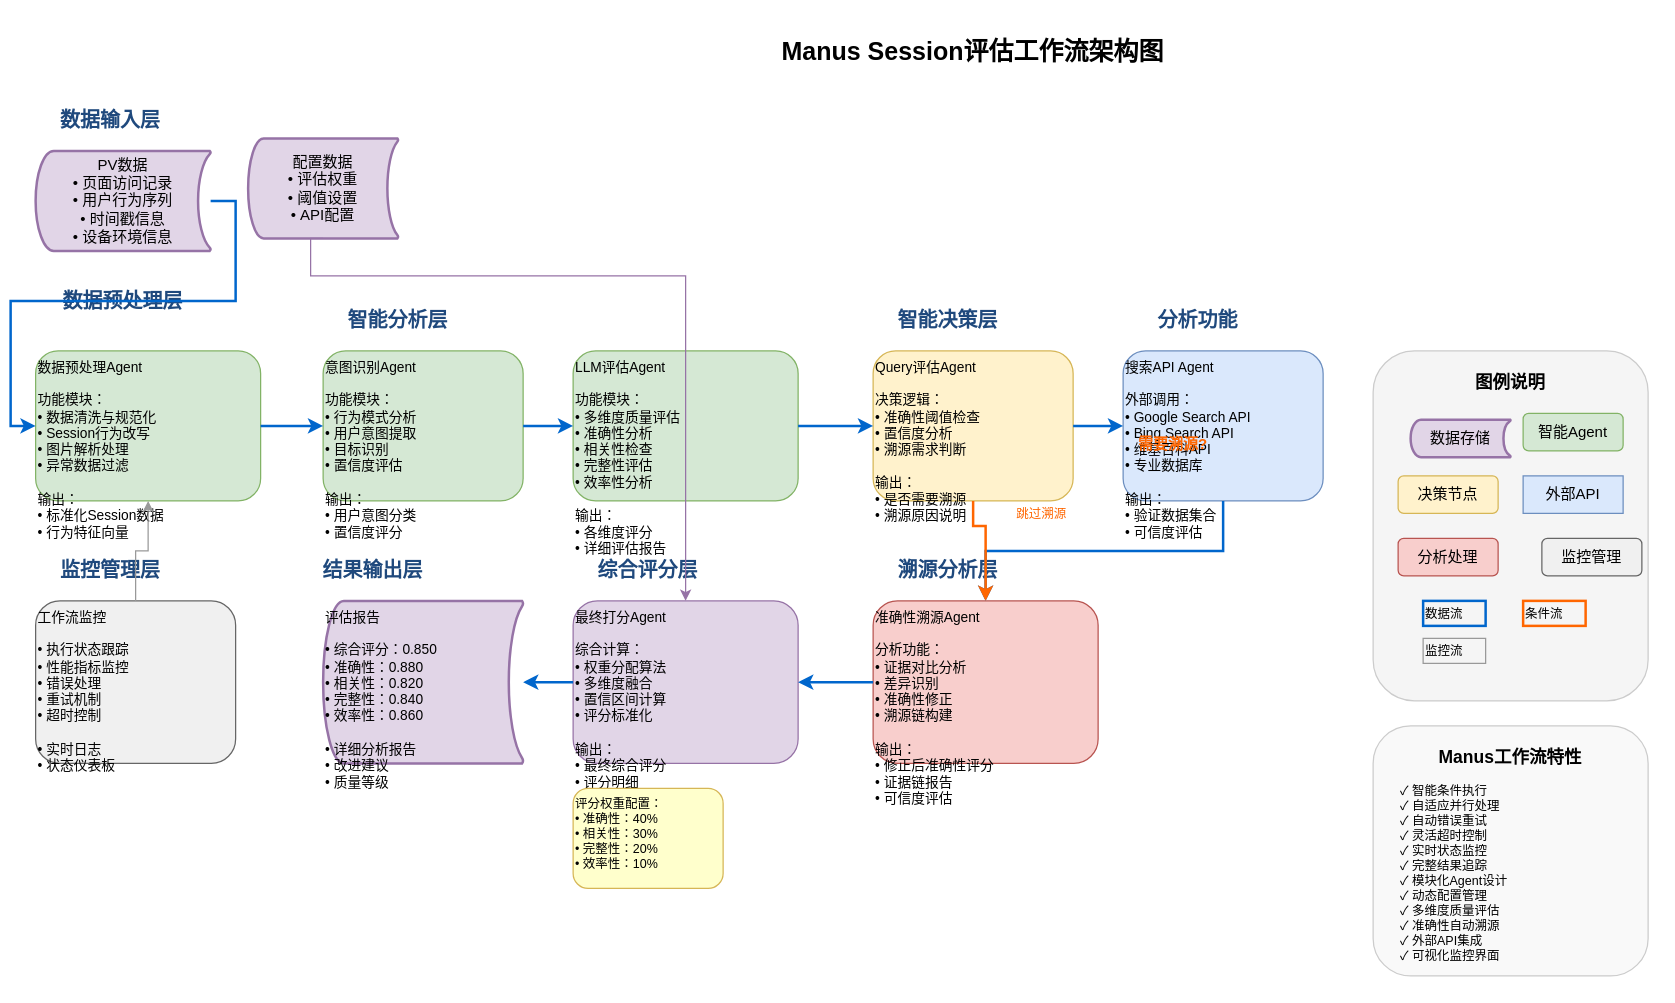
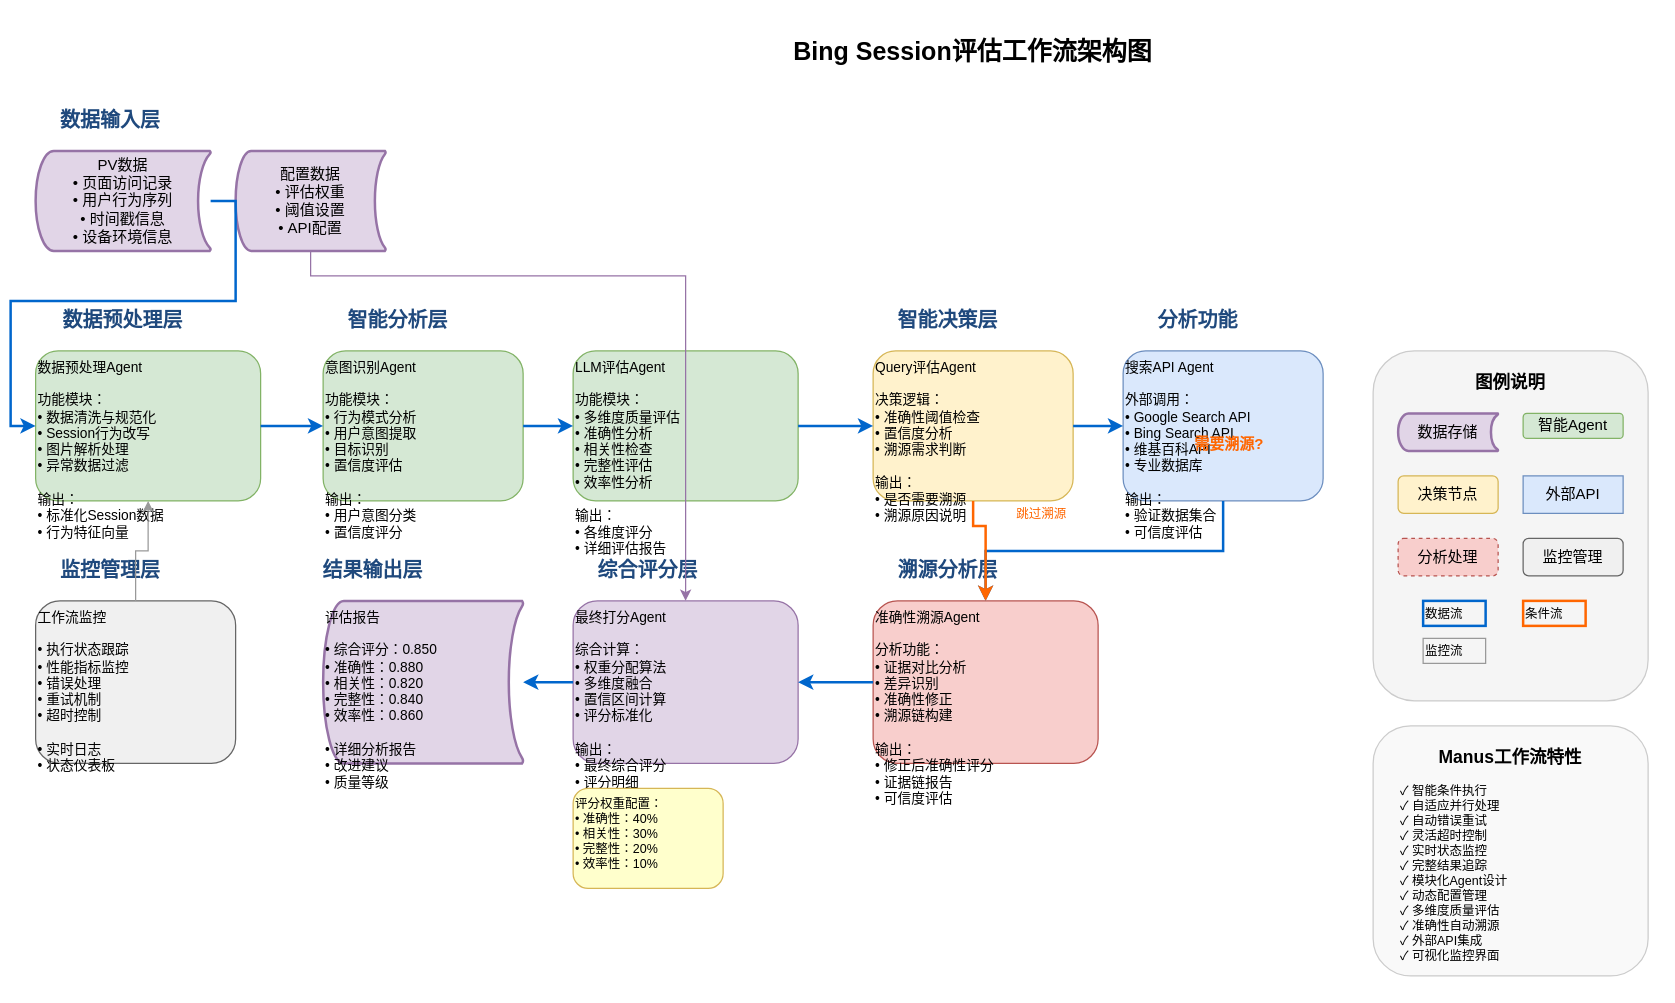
  <mxCell id="0" />
  <mxCell id="1" parent="0" />
- <mxCell id="2" value="Manus Session评估工作流架构图" style="text;html=1;strokeColor=none;fillColor=none;align=center;verticalAlign=middle;whiteSpace=wrap;rounded=0;fontSize=20;fontStyle=1;" vertex="1" parent="1"><mxGeometry x="570" y="20" width="400" height="40" as="geometry" /></mxCell>
+ <mxCell id="2" value="Bing Session评估工作流架构图" style="text;html=1;strokeColor=none;fillColor=none;align=center;verticalAlign=middle;whiteSpace=wrap;rounded=0;fontSize=20;fontStyle=1;" vertex="1" parent="1"><mxGeometry x="570" y="20" width="400" height="40" as="geometry" /></mxCell>
  <mxCell id="3" value="数据输入层" style="text;html=1;strokeColor=none;fillColor=none;align=center;verticalAlign=middle;whiteSpace=wrap;rounded=0;fontSize=16;fontStyle=1;fontColor=#1f497d;" vertex="1" parent="1"><mxGeometry x="20" y="80" width="120" height="30" as="geometry" /></mxCell>
  <mxCell id="4" value="PV数据&#10;• 页面访问记录&#10;• 用户行为序列&#10;• 时间戳信息&#10;• 设备环境信息" style="strokeWidth=2;html=1;shape=mxgraph.flowchart.stored_data;whiteSpace=wrap;fillColor=#e1d5e7;strokeColor=#9673a6;fontSize=12;" vertex="1" parent="1"><mxGeometry x="20" y="120" width="140" height="80" as="geometry" /></mxCell>
- <mxCell id="5" value="配置数据&#10;• 评估权重&#10;• 阈值设置&#10;• API配置" style="strokeWidth=2;html=1;shape=mxgraph.flowchart.stored_data;whiteSpace=wrap;fillColor=#e1d5e7;strokeColor=#9673a6;fontSize=12;" vertex="1" parent="1"><mxGeometry x="190" y="110" width="120" height="80" as="geometry" /></mxCell>
- <mxCell id="6" value="数据预处理层" style="text;html=1;strokeColor=none;fillColor=none;align=center;verticalAlign=middle;whiteSpace=wrap;rounded=0;fontSize=16;fontStyle=1;fontColor=#1f497d;" vertex="1" parent="1"><mxGeometry x="20" y="225" width="140" height="30" as="geometry" /></mxCell>
+ <mxCell id="5" value="配置数据&#10;• 评估权重&#10;• 阈值设置&#10;• API配置" style="strokeWidth=2;html=1;shape=mxgraph.flowchart.stored_data;whiteSpace=wrap;fillColor=#e1d5e7;strokeColor=#9673a6;fontSize=12;" vertex="1" parent="1"><mxGeometry x="180" y="120" width="120" height="80" as="geometry" /></mxCell>
+ <mxCell id="6" value="数据预处理层" style="text;html=1;strokeColor=none;fillColor=none;align=center;verticalAlign=middle;whiteSpace=wrap;rounded=0;fontSize=16;fontStyle=1;fontColor=#1f497d;" vertex="1" parent="1"><mxGeometry x="20" y="240" width="140" height="30" as="geometry" /></mxCell>
  <mxCell id="7" value="数据预处理Agent&#10;&#10;功能模块：&#10;• 数据清洗与规范化&#10;• Session行为改写&#10;• 图片解析处理&#10;• 异常数据过滤&#10;&#10;输出：&#10;• 标准化Session数据&#10;• 行为特征向量" style="rounded=1;whiteSpace=wrap;html=1;fillColor=#d5e8d4;strokeColor=#82b366;fontSize=11;align=left;verticalAlign=top;" vertex="1" parent="1"><mxGeometry x="20" y="280" width="180" height="120" as="geometry" /></mxCell>
  <mxCell id="8" value="智能分析层" style="text;html=1;strokeColor=none;fillColor=none;align=center;verticalAlign=middle;whiteSpace=wrap;rounded=0;fontSize=16;fontStyle=1;fontColor=#1f497d;" vertex="1" parent="1"><mxGeometry x="250" y="240" width="120" height="30" as="geometry" /></mxCell>
  <mxCell id="9" value="意图识别Agent&#10;&#10;功能模块：&#10;• 行为模式分析&#10;• 用户意图提取&#10;• 目标识别&#10;• 置信度评估&#10;&#10;输出：&#10;• 用户意图分类&#10;• 置信度评分" style="rounded=1;whiteSpace=wrap;html=1;fillColor=#d5e8d4;strokeColor=#82b366;fontSize=11;align=left;verticalAlign=top;" vertex="1" parent="1"><mxGeometry x="250" y="280" width="160" height="120" as="geometry" /></mxCell>
  <mxCell id="10" value="LLM评估Agent&#10;&#10;功能模块：&#10;• 多维度质量评估&#10;• 准确性分析&#10;• 相关性检查&#10;• 完整性评估&#10;• 效率性分析&#10;&#10;输出：&#10;• 各维度评分&#10;• 详细评估报告" style="rounded=1;whiteSpace=wrap;html=1;fillColor=#d5e8d4;strokeColor=#82b366;fontSize=11;align=left;verticalAlign=top;" vertex="1" parent="1"><mxGeometry x="450" y="280" width="180" height="120" as="geometry" /></mxCell>
  <mxCell id="11" value="智能决策层" style="text;html=1;strokeColor=none;fillColor=none;align=center;verticalAlign=middle;whiteSpace=wrap;rounded=0;fontSize=16;fontStyle=1;fontColor=#1f497d;" vertex="1" parent="1"><mxGeometry x="690" y="240" width="120" height="30" as="geometry" /></mxCell>
  <mxCell id="12" value="Query评估Agent&#10;&#10;决策逻辑：&#10;• 准确性阈值检查&#10;• 置信度分析&#10;• 溯源需求判断&#10;&#10;输出：&#10;• 是否需要溯源&#10;• 溯源原因说明" style="rounded=1;whiteSpace=wrap;html=1;fillColor=#fff2cc;strokeColor=#d6b656;fontSize=11;align=left;verticalAlign=top;" vertex="1" parent="1"><mxGeometry x="690" y="280" width="160" height="120" as="geometry" /></mxCell>
  <mxCell id="13" value="分析功能" style="text;html=1;strokeColor=none;fillColor=none;align=center;verticalAlign=middle;whiteSpace=wrap;rounded=0;fontSize=16;fontStyle=1;fontColor=#1f497d;" vertex="1" parent="1"><mxGeometry x="890" y="240" width="120" height="30" as="geometry" /></mxCell>
  <mxCell id="14" value="搜索API Agent&#10;&#10;外部调用：&#10;• Google Search API&#10;• Bing Search API&#10;• 维基百科API&#10;• 专业数据库&#10;&#10;输出：&#10;• 验证数据集合&#10;• 可信度评估" style="rounded=1;whiteSpace=wrap;html=1;fillColor=#dae8fc;strokeColor=#6c8ebf;fontSize=11;align=left;verticalAlign=top;" vertex="1" parent="1"><mxGeometry x="890" y="280" width="160" height="120" as="geometry" /></mxCell>
  <mxCell id="15" value="溯源分析层" style="text;html=1;strokeColor=none;fillColor=none;align=center;verticalAlign=middle;whiteSpace=wrap;rounded=0;fontSize=16;fontStyle=1;fontColor=#1f497d;" vertex="1" parent="1"><mxGeometry x="690" y="440" width="120" height="30" as="geometry" /></mxCell>
  <mxCell id="16" value="准确性溯源Agent&#10;&#10;分析功能：&#10;• 证据对比分析&#10;• 差异识别&#10;• 准确性修正&#10;• 溯源链构建&#10;&#10;输出：&#10;• 修正后准确性评分&#10;• 证据链报告&#10;• 可信度评估" style="rounded=1;whiteSpace=wrap;html=1;fillColor=#f8cecc;strokeColor=#b85450;fontSize=11;align=left;verticalAlign=top;" vertex="1" parent="1"><mxGeometry x="690" y="480" width="180" height="130" as="geometry" /></mxCell>
  <mxCell id="17" value="综合评分层" style="text;html=1;strokeColor=none;fillColor=none;align=center;verticalAlign=middle;whiteSpace=wrap;rounded=0;fontSize=16;fontStyle=1;fontColor=#1f497d;" vertex="1" parent="1"><mxGeometry x="450" y="440" width="120" height="30" as="geometry" /></mxCell>
  <mxCell id="18" value="最终打分Agent&#10;&#10;综合计算：&#10;• 权重分配算法&#10;• 多维度融合&#10;• 置信区间计算&#10;• 评分标准化&#10;&#10;输出：&#10;• 最终综合评分&#10;• 评分明细&#10;• 改进建议" style="rounded=1;whiteSpace=wrap;html=1;fillColor=#e1d5e7;strokeColor=#9673a6;fontSize=11;align=left;verticalAlign=top;" vertex="1" parent="1"><mxGeometry x="450" y="480" width="180" height="130" as="geometry" /></mxCell>
  <mxCell id="19" value="结果输出层" style="text;html=1;strokeColor=none;fillColor=none;align=center;verticalAlign=middle;whiteSpace=wrap;rounded=0;fontSize=16;fontStyle=1;fontColor=#1f497d;" vertex="1" parent="1"><mxGeometry x="230" y="440" width="120" height="30" as="geometry" /></mxCell>
  <mxCell id="20" value="评估报告&#10;&#10;• 综合评分：0.850&#10;• 准确性：0.880&#10;• 相关性：0.820&#10;• 完整性：0.840&#10;• 效率性：0.860&#10;&#10;• 详细分析报告&#10;• 改进建议&#10;• 质量等级" style="strokeWidth=2;html=1;shape=mxgraph.flowchart.stored_data;whiteSpace=wrap;fillColor=#e1d5e7;strokeColor=#9673a6;fontSize=11;align=left;verticalAlign=top;" vertex="1" parent="1"><mxGeometry x="250" y="480" width="160" height="130" as="geometry" /></mxCell>
  <mxCell id="21" value="监控管理层" style="text;html=1;strokeColor=none;fillColor=none;align=center;verticalAlign=middle;whiteSpace=wrap;rounded=0;fontSize=16;fontStyle=1;fontColor=#1f497d;" vertex="1" parent="1"><mxGeometry x="20" y="440" width="120" height="30" as="geometry" /></mxCell>
  <mxCell id="22" value="工作流监控&#10;&#10;• 执行状态跟踪&#10;• 性能指标监控&#10;• 错误处理&#10;• 重试机制&#10;• 超时控制&#10;&#10;• 实时日志&#10;• 状态仪表板" style="rounded=1;whiteSpace=wrap;html=1;fillColor=#f0f0f0;strokeColor=#666666;fontSize=11;align=left;verticalAlign=top;" vertex="1" parent="1"><mxGeometry x="20" y="480" width="160" height="130" as="geometry" /></mxCell>
  <mxCell id="23" style="edgeStyle=orthogonalEdgeStyle;rounded=0;orthogonalLoop=1;jettySize=auto;html=1;exitX=1;exitY=0.5;exitDx=0;exitDy=0;exitPerimeter=0;entryX=0;entryY=0.5;entryDx=0;entryDy=0;strokeWidth=2;strokeColor=#0066CC;" edge="1" parent="1" source="4" target="7"><mxGeometry relative="1" as="geometry" /></mxCell>
  <mxCell id="24" style="edgeStyle=orthogonalEdgeStyle;rounded=0;orthogonalLoop=1;jettySize=auto;html=1;exitX=1;exitY=0.5;exitDx=0;exitDy=0;entryX=0;entryY=0.5;entryDx=0;entryDy=0;strokeWidth=2;strokeColor=#0066CC;" edge="1" parent="1" source="7" target="9"><mxGeometry relative="1" as="geometry" /></mxCell>
  <mxCell id="25" style="edgeStyle=orthogonalEdgeStyle;rounded=0;orthogonalLoop=1;jettySize=auto;html=1;exitX=1;exitY=0.5;exitDx=0;exitDy=0;entryX=0;entryY=0.5;entryDx=0;entryDy=0;strokeWidth=2;strokeColor=#0066CC;" edge="1" parent="1" source="9" target="10"><mxGeometry relative="1" as="geometry" /></mxCell>
  <mxCell id="26" style="edgeStyle=orthogonalEdgeStyle;rounded=0;orthogonalLoop=1;jettySize=auto;html=1;exitX=1;exitY=0.5;exitDx=0;exitDy=0;entryX=0;entryY=0.5;entryDx=0;entryDy=0;strokeWidth=2;strokeColor=#0066CC;" edge="1" parent="1" source="10" target="12"><mxGeometry relative="1" as="geometry" /></mxCell>
  <mxCell id="27" style="edgeStyle=orthogonalEdgeStyle;rounded=0;orthogonalLoop=1;jettySize=auto;html=1;exitX=1;exitY=0.5;exitDx=0;exitDy=0;entryX=0;entryY=0.5;entryDx=0;entryDy=0;strokeWidth=2;strokeColor=#0066CC;" edge="1" parent="1" source="12" target="14"><mxGeometry relative="1" as="geometry" /></mxCell>
  <mxCell id="28" style="edgeStyle=orthogonalEdgeStyle;rounded=0;orthogonalLoop=1;jettySize=auto;html=1;exitX=0.5;exitY=1;exitDx=0;exitDy=0;entryX=0.5;entryY=0;entryDx=0;entryDy=0;strokeWidth=2;strokeColor=#0066CC;" edge="1" parent="1" source="14" target="16"><mxGeometry relative="1" as="geometry" /></mxCell>
  <mxCell id="29" style="edgeStyle=orthogonalEdgeStyle;rounded=0;orthogonalLoop=1;jettySize=auto;html=1;exitX=0;exitY=0.5;exitDx=0;exitDy=0;entryX=1;entryY=0.5;entryDx=0;entryDy=0;strokeWidth=2;strokeColor=#0066CC;" edge="1" parent="1" source="16" target="18"><mxGeometry relative="1" as="geometry" /></mxCell>
  <mxCell id="30" style="edgeStyle=orthogonalEdgeStyle;rounded=0;orthogonalLoop=1;jettySize=auto;html=1;exitX=0;exitY=0.5;exitDx=0;exitDy=0;entryX=1;entryY=0.5;entryDx=0;entryDy=0;entryPerimeter=0;strokeWidth=2;strokeColor=#0066CC;" edge="1" parent="1" source="18" target="20"><mxGeometry relative="1" as="geometry" /></mxCell>
  <mxCell id="31" style="edgeStyle=orthogonalEdgeStyle;rounded=0;orthogonalLoop=1;jettySize=auto;html=1;exitX=0.5;exitY=1;exitDx=0;exitDy=0;entryX=0.5;entryY=0;entryDx=0;entryDy=0;strokeStyle=dashed;strokeWidth=2;strokeColor=#FF6600;" edge="1" parent="1" source="12" target="16"><mxGeometry relative="1" as="geometry"><Array as="points"><mxPoint x="770" y="420" /><mxPoint x="780" y="420" /></Array></mxGeometry></mxCell>
  <mxCell id="32" style="edgeStyle=orthogonalEdgeStyle;rounded=0;orthogonalLoop=1;jettySize=auto;html=1;exitX=0.5;exitY=0;exitDx=0;exitDy=0;entryX=0.5;entryY=1;entryDx=0;entryDy=0;strokeStyle=dotted;strokeWidth=1;strokeColor=#999999;" edge="1" parent="1" source="22" target="7"><mxGeometry relative="1" as="geometry" /></mxCell>
  <mxCell id="33" style="edgeStyle=orthogonalEdgeStyle;rounded=0;orthogonalLoop=1;jettySize=auto;html=1;exitX=0.5;exitY=1;exitDx=0;exitDy=0;exitPerimeter=0;entryX=0.5;entryY=0;entryDx=0;entryDy=0;strokeStyle=dotted;strokeWidth=1;strokeColor=#9673a6;" edge="1" parent="1" source="5" target="18"><mxGeometry relative="1" as="geometry"><Array as="points"><mxPoint x="240" y="220" /><mxPoint x="540" y="220" /></Array></mxGeometry></mxCell>
- <mxCell id="34" value="需要溯源?" style="text;html=1;strokeColor=none;fillColor=none;align=center;verticalAlign=middle;whiteSpace=wrap;rounded=0;fontStyle=1;fontSize=12;fontColor=#FF6600;" vertex="1" parent="1"><mxGeometry x="890" y="340" width="80" height="30" as="geometry" /></mxCell>
+ <mxCell id="34" value="需要溯源?" style="text;html=1;strokeColor=none;fillColor=none;align=center;verticalAlign=middle;whiteSpace=wrap;rounded=0;fontStyle=1;fontSize=12;fontColor=#FF6600;" vertex="1" parent="1"><mxGeometry x="935" y="340" width="80" height="30" as="geometry" /></mxCell>
  <mxCell id="35" value="跳过溯源" style="text;html=1;strokeColor=none;fillColor=none;align=center;verticalAlign=middle;whiteSpace=wrap;rounded=0;fontSize=10;fontColor=#FF6600;" vertex="1" parent="1"><mxGeometry x="790" y="400" width="70" height="20" as="geometry" /></mxCell>
  <mxCell id="36" value="" style="rounded=1;whiteSpace=wrap;html=1;fillColor=#f5f5f5;strokeColor=#cccccc;strokeWidth=1;" vertex="1" parent="1"><mxGeometry x="1090" y="280" width="220" height="280" as="geometry" /></mxCell>
  <mxCell id="37" value="图例说明" style="text;html=1;strokeColor=none;fillColor=none;align=center;verticalAlign=middle;whiteSpace=wrap;rounded=0;fontStyle=1;fontSize=14;" vertex="1" parent="1"><mxGeometry x="1150" y="290" width="100" height="30" as="geometry" /></mxCell>
- <mxCell id="38" value="数据存储" style="strokeWidth=2;html=1;shape=mxgraph.flowchart.stored_data;whiteSpace=wrap;fillColor=#e1d5e7;strokeColor=#9673a6;" vertex="1" parent="1"><mxGeometry x="1120" y="335" width="80" height="30" as="geometry" /></mxCell>
- <mxCell id="39" value="智能Agent" style="rounded=1;whiteSpace=wrap;html=1;fillColor=#d5e8d4;strokeColor=#82b366;" vertex="1" parent="1"><mxGeometry x="1210" y="330" width="80" height="30" as="geometry" /></mxCell>
+ <mxCell id="38" value="数据存储" style="strokeWidth=2;html=1;shape=mxgraph.flowchart.stored_data;whiteSpace=wrap;fillColor=#e1d5e7;strokeColor=#9673a6;" vertex="1" parent="1"><mxGeometry x="1110" y="330" width="80" height="30" as="geometry" /></mxCell>
+ <mxCell id="39" value="智能Agent" style="rounded=1;whiteSpace=wrap;html=1;fillColor=#d5e8d4;strokeColor=#82b366;" vertex="1" parent="1"><mxGeometry x="1210" y="330" width="80" height="20" as="geometry" /></mxCell>
  <mxCell id="40" value="决策节点" style="rounded=1;whiteSpace=wrap;html=1;fillColor=#fff2cc;strokeColor=#d6b656;" vertex="1" parent="1"><mxGeometry x="1110" y="380" width="80" height="30" as="geometry" /></mxCell>
  <mxCell id="41" value="外部API" style="whiteSpace=wrap;html=1;fillColor=#dae8fc;strokeColor=#6c8ebf;rounded=0;" vertex="1" parent="1"><mxGeometry x="1210" y="380" width="80" height="30" as="geometry" /></mxCell>
- <mxCell id="42" value="分析处理" style="rounded=1;whiteSpace=wrap;html=1;fillColor=#f8cecc;strokeColor=#b85450;" vertex="1" parent="1"><mxGeometry x="1110" y="430" width="80" height="30" as="geometry" /></mxCell>
- <mxCell id="43" value="监控管理" style="rounded=1;whiteSpace=wrap;html=1;fillColor=#f0f0f0;strokeColor=#666666;" vertex="1" parent="1"><mxGeometry x="1225" y="430" width="80" height="30" as="geometry" /></mxCell>
+ <mxCell id="42" value="分析处理" style="rounded=1;whiteSpace=wrap;html=1;fillColor=#f8cecc;strokeColor=#b85450;dashed=1;" vertex="1" parent="1"><mxGeometry x="1110" y="430" width="80" height="30" as="geometry" /></mxCell>
+ <mxCell id="43" value="监控管理" style="rounded=1;whiteSpace=wrap;html=1;fillColor=#f0f0f0;strokeColor=#666666;" vertex="1" parent="1"><mxGeometry x="1210" y="430" width="80" height="30" as="geometry" /></mxCell>
  <mxCell id="44" value="数据流" style="text;html=1;strokeColor=#0066CC;fillColor=none;align=left;verticalAlign=middle;whiteSpace=wrap;rounded=0;fontSize=10;strokeWidth=2;" vertex="1" parent="1"><mxGeometry x="1130" y="480" width="50" height="20" as="geometry" /></mxCell>
  <mxCell id="45" value="条件流" style="text;html=1;strokeColor=#FF6600;fillColor=none;align=left;verticalAlign=middle;whiteSpace=wrap;rounded=0;fontSize=10;strokeStyle=dashed;strokeWidth=2;" vertex="1" parent="1"><mxGeometry x="1210" y="480" width="50" height="20" as="geometry" /></mxCell>
  <mxCell id="46" value="监控流" style="text;html=1;strokeColor=#999999;fillColor=none;align=left;verticalAlign=middle;whiteSpace=wrap;rounded=0;fontSize=10;strokeStyle=dotted;strokeWidth=1;" vertex="1" parent="1"><mxGeometry x="1130" y="510" width="50" height="20" as="geometry" /></mxCell>
  <mxCell id="47" value="" style="rounded=1;whiteSpace=wrap;html=1;fillColor=#f9f9f9;strokeColor=#cccccc;strokeWidth=1;" vertex="1" parent="1"><mxGeometry x="1090" y="580" width="220" height="200" as="geometry" /></mxCell>
  <mxCell id="48" value="Manus工作流特性" style="text;html=1;strokeColor=none;fillColor=none;align=center;verticalAlign=middle;whiteSpace=wrap;rounded=0;fontStyle=1;fontSize=14;" vertex="1" parent="1"><mxGeometry x="1140" y="590" width="120" height="30" as="geometry" /></mxCell>
  <mxCell id="49" value="✓ 智能条件执行&#10;✓ 自适应并行处理&#10;✓ 自动错误重试&#10;✓ 灵活超时控制&#10;✓ 实时状态监控&#10;✓ 完整结果追踪&#10;✓ 模块化Agent设计&#10;✓ 动态配置管理&#10;✓ 多维度质量评估&#10;✓ 准确性自动溯源&#10;✓ 外部API集成&#10;✓ 可视化监控界面" style="text;html=1;strokeColor=none;fillColor=none;align=left;verticalAlign=top;whiteSpace=wrap;rounded=0;fontSize=10;" vertex="1" parent="1"><mxGeometry x="1110" y="620" width="180" height="140" as="geometry" /></mxCell>
  <mxCell id="50" value="评分权重配置：&#10;• 准确性：40%&#10;• 相关性：30%&#10;• 完整性：20%&#10;• 效率性：10%" style="text;html=1;strokeColor=none;fillColor=#ffffcc;align=left;verticalAlign=top;whiteSpace=wrap;rounded=1;fontSize=10;strokeColor=#d6b656;" vertex="1" parent="1"><mxGeometry x="450" y="630" width="120" height="80" as="geometry" /></mxCell>
